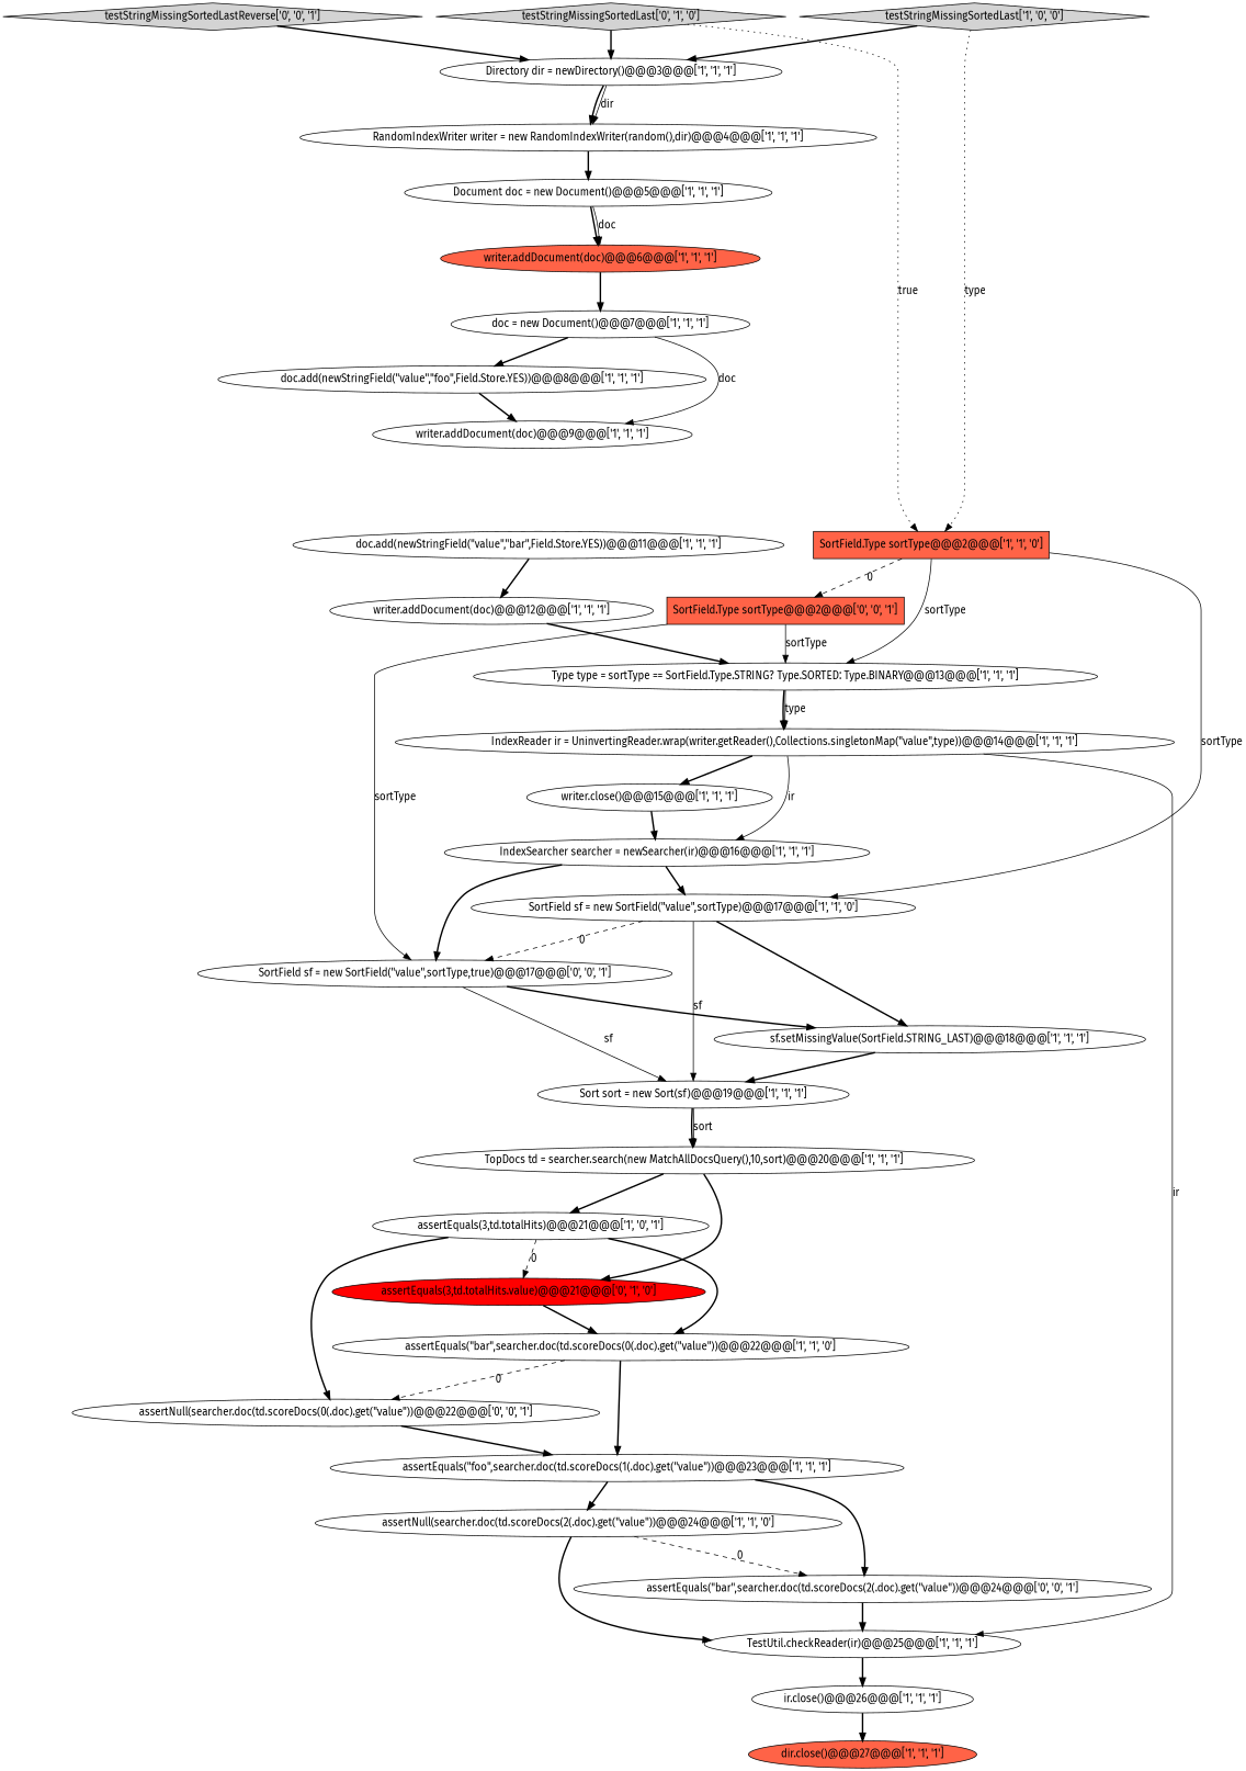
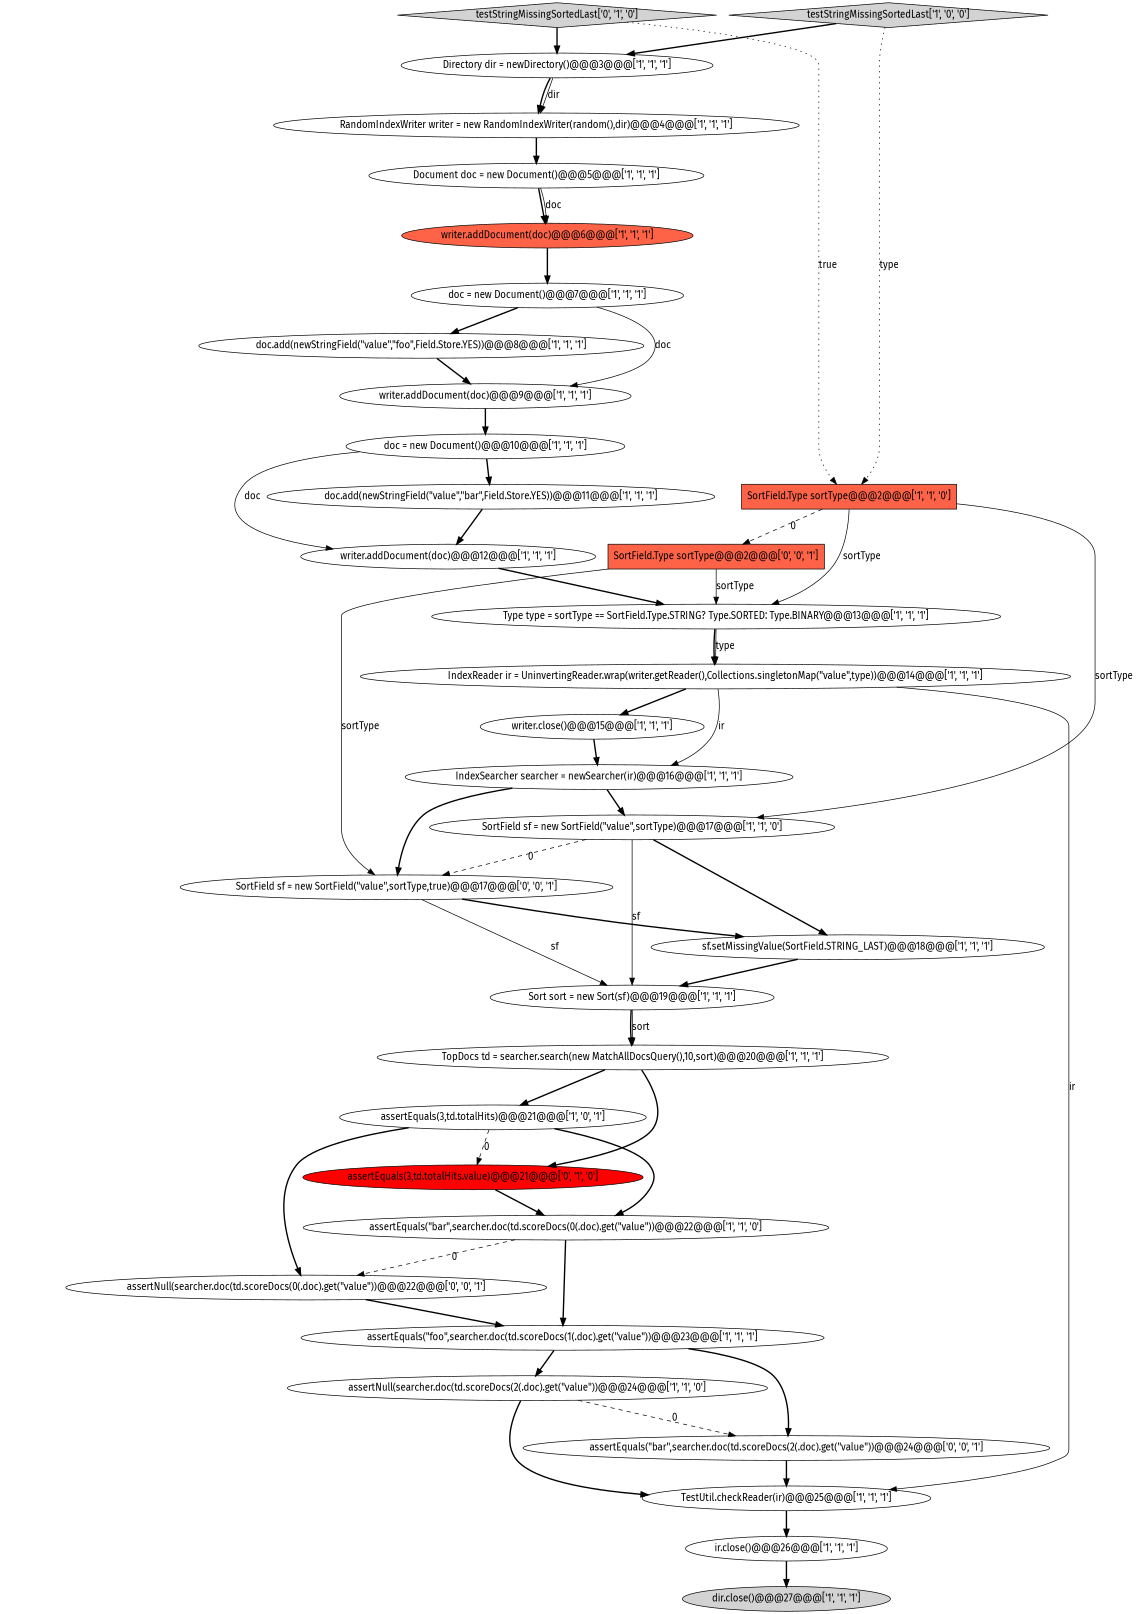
  digraph {
    fontname="Fira Sans"
    node [fillcolor=white fontname="Fira Sans" shape=ellipse style=filled]
    edge [fontname="Fira Sans" style=bold]
    n1 [label="doc.add(newStringField(\"value\",\"foo\",Field.Store.YES))@@@8@@@['1', '1', '1']"]
    n2 [label="writer.addDocument(doc)@@@9@@@['1', '1', '1']"]
+   n3 [label="doc = new Document()@@@10@@@['1', '1', '1']"]
    n4 [fillcolor=tomato label="SortField.Type sortType@@@2@@@['0', '0', '1']" shape=box]
    n5 [label="SortField sf = new SortField(\"value\",sortType,true)@@@17@@@['0', '0', '1']"]
    n6 [label="Type type = sortType == SortField.Type.STRING? Type.SORTED: Type.BINARY@@@13@@@['1', '1', '1']"]
    n7 [label="sf.setMissingValue(SortField.STRING_LAST)@@@18@@@['1', '1', '1']"]
    n8 [label="Sort sort = new Sort(sf)@@@19@@@['1', '1', '1']"]
    n9 [label="IndexReader ir = UninvertingReader.wrap(writer.getReader(),Collections.singletonMap(\"value\",type))@@@14@@@['1', '1', '1']"]
    n10 [label="RandomIndexWriter writer = new RandomIndexWriter(random(),dir)@@@4@@@['1', '1', '1']"]
    n11 [label="Document doc = new Document()@@@5@@@['1', '1', '1']"]
    n12 [fillcolor=tomato label="writer.addDocument(doc)@@@6@@@['1', '1', '1']"]
    n13 [label="TopDocs td = searcher.search(new MatchAllDocsQuery(),10,sort)@@@20@@@['1', '1', '1']"]
    n14 [label="assertEquals(\"bar\",searcher.doc(td.scoreDocs(2(.doc).get(\"value\"))@@@24@@@['0', '0', '1']"]
    n15 [label="TestUtil.checkReader(ir)@@@25@@@['1', '1', '1']"]
    n16 [label="ir.close()@@@26@@@['1', '1', '1']"]
    n17 [label="doc.add(newStringField(\"value\",\"bar\",Field.Store.YES))@@@11@@@['1', '1', '1']"]
    n18 [label="writer.addDocument(doc)@@@12@@@['1', '1', '1']"]
    n19 [label="assertEquals(3,td.totalHits)@@@21@@@['1', '0', '1']"]
    n20 [fillcolor=red label="assertEquals(3,td.totalHits.value)@@@21@@@['0', '1', '0']"]
    n21 [label="assertNull(searcher.doc(td.scoreDocs(0(.doc).get(\"value\"))@@@22@@@['0', '0', '1']"]
    n22 [label="assertEquals(\"bar\",searcher.doc(td.scoreDocs(0(.doc).get(\"value\"))@@@22@@@['1', '1', '0']"]
    n23 [label="doc = new Document()@@@7@@@['1', '1', '1']"]
    n24 [fillcolor=lightgray label="testStringMissingSortedLast['0', '1', '0']" shape=diamond]
    n25 [fillcolor=tomato label="SortField.Type sortType@@@2@@@['1', '1', '0']" shape=box]
    n26 [label="Directory dir = newDirectory()@@@3@@@['1', '1', '1']"]
    n27 [label="SortField sf = new SortField(\"value\",sortType)@@@17@@@['1', '1', '0']"]
    n28 [label="writer.close()@@@15@@@['1', '1', '1']"]
    n29 [label="IndexSearcher searcher = newSearcher(ir)@@@16@@@['1', '1', '1']"]
-   n30 [fillcolor=tomato label="dir.close()@@@27@@@['1', '1', '1']"]
+   n30 [fillcolor=lightgray label="dir.close()@@@27@@@['1', '1', '1']"]
    n31 [label="assertEquals(\"foo\",searcher.doc(td.scoreDocs(1(.doc).get(\"value\"))@@@23@@@['1', '1', '1']"]
    n32 [label="assertNull(searcher.doc(td.scoreDocs(2(.doc).get(\"value\"))@@@24@@@['1', '1', '0']"]
    n33 [fillcolor=lightgray label="testStringMissingSortedLast['1', '0', '0']" shape=diamond]
-   n34 [fillcolor=lightgray label="testStringMissingSortedLastReverse['0', '0', '1']" shape=diamond]
    n1 -> n2
+   n2 -> n3
+   n3 -> n17
+   n3 -> n18 [label=doc style=solid]
    n4 -> n5 [label=sortType style=solid]
    n4 -> n6 [label=sortType style=solid]
    n5 -> n7
    n5 -> n8 [label=sf style=solid]
    n6 -> n9
    n6 -> n9 [label=type style=solid]
    n7 -> n8
    n8 -> n13
    n8 -> n13 [label=sort style=solid]
    n9 -> n15 [label=ir style=solid]
    n9 -> n28
    n9 -> n29 [label=ir style=solid]
    n10 -> n11
    n11 -> n12
    n11 -> n12 [label=doc style=solid]
    n12 -> n23
    n13 -> n19
    n13 -> n20
    n14 -> n15
    n15 -> n16
    n16 -> n30
    n17 -> n18
    n18 -> n6
    n19 -> n20 [label=0 style=dashed]
    n19 -> n21
    n19 -> n22
    n20 -> n22
    n21 -> n31
    n22 -> n21 [label=0 style=dashed]
    n22 -> n31
    n23 -> n1
    n23 -> n2 [label=doc style=solid]
    n24 -> n25 [label=true style=dotted]
    n24 -> n26
    n25 -> n4 [label=0 style=dashed]
    n25 -> n6 [label=sortType style=solid]
    n25 -> n27 [label=sortType style=solid]
    n26 -> n10
    n26 -> n10 [label=dir style=solid]
    n27 -> n5 [label=0 style=dashed]
    n27 -> n7
    n27 -> n8 [label=sf style=solid]
    n28 -> n29
    n29 -> n5
    n29 -> n27
    n31 -> n14
    n31 -> n32
    n32 -> n14 [label=0 style=dashed]
    n32 -> n15
    n33 -> n25 [label=type style=dotted]
    n33 -> n26
-   n34 -> n26
  }
